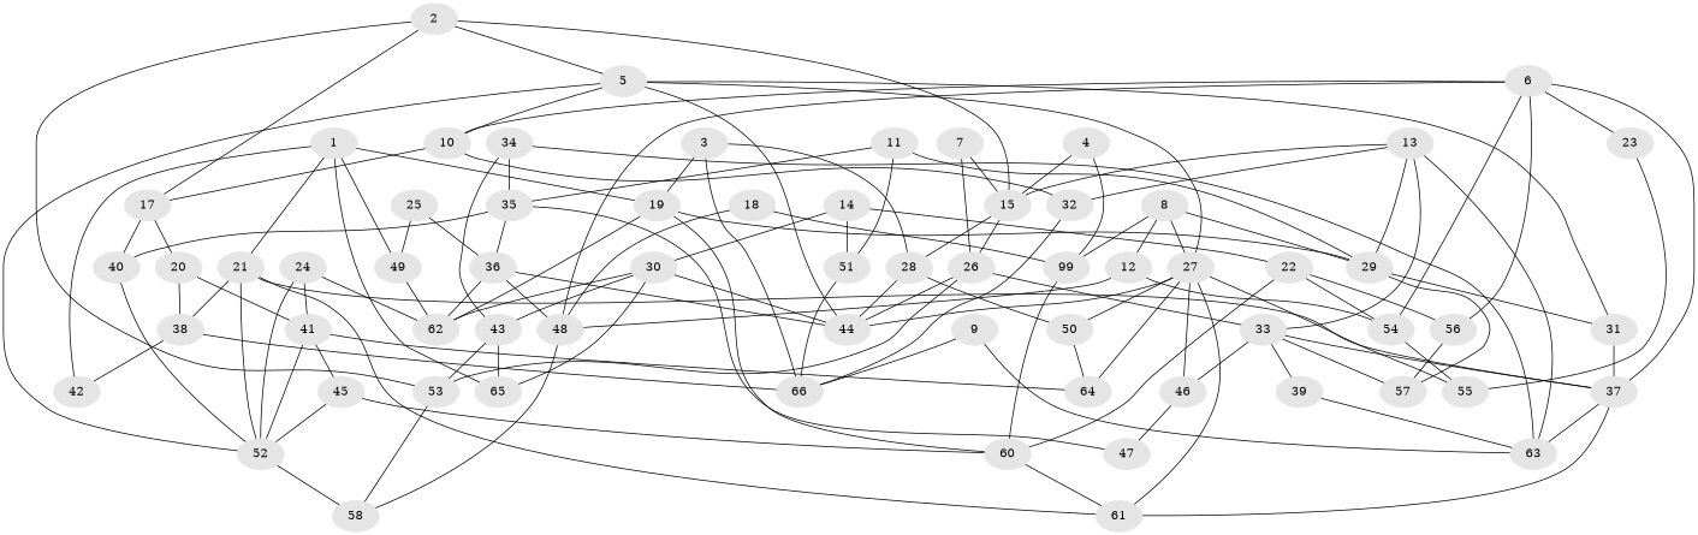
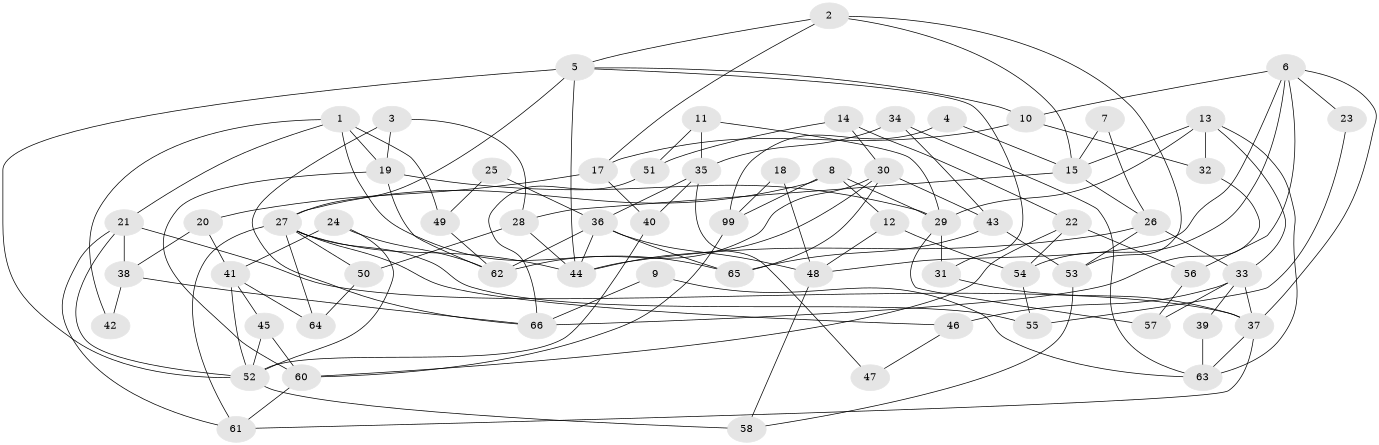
  graph {
    node [color=gray90 style=filled]
    1
    19
    21
    42
    49
    65
    29
    60
    62
    52
    37
    38
    61
    2
    5
    15
    17
    53
    10
    27
    31
    44
    28
    26
    20
    40
    58
    3
    66
    50
    4
    n32 [label=99]
    32
    55
    46
    64
    6
    23
    48
    54
    56
    63
    57
    7
    33
    8
    12
    9
    11
    35
    51
    36
    47
    13
    39
    14
    22
    30
    43
    41
    18
    45
    24
    25
    34
    1 -- 19
    1 -- 21
    1 -- 42
    1 -- 49
    1 -- 65
    19 -- 29
    19 -- 60
    19 -- 62
    21 -- 52
    21 -- 37
    21 -- 38
    21 -- 61
    49 -- 62
    29 -- 31
    29 -- 57
    60 -- 61
    52 -- 58
    37 -- 61
    37 -- 63
    38 -- 42
    38 -- 66
    2 -- 5
    2 -- 15
    2 -- 17
    2 -- 53
    5 -- 52
    5 -- 10
    5 -- 27
    5 -- 31
    5 -- 44
    15 -- 28
    15 -- 26
    17 -- 20
    17 -- 40
    53 -- 58
    10 -- 17
    10 -- 32
    27 -- 61
    27 -- 44
    27 -- 50
    27 -- 55
    27 -- 46
    27 -- 64
    31 -- 37
    28 -- 44
    28 -- 50
    26 -- 53
    26 -- 44
    26 -- 33
    20 -- 38
    20 -- 41
    40 -- 52
    3 -- 19
    3 -- 28
    3 -- 66
    50 -- 64
    4 -- 15
    4 -- n32
    n32 -- 60
    32 -- 66
    46 -- 47
    6 -- 37
    6 -- 10
    6 -- 23
    6 -- 48
    6 -- 54
    6 -- 56
    23 -- 55
    48 -- 58
    54 -- 55
    56 -- 57
    7 -- 15
    7 -- 26
    33 -- 37
    33 -- 46
    33 -- 57
    33 -- 39
    8 -- 29
    8 -- 27
    8 -- n32
    8 -- 12
    12 -- 48
    12 -- 54
    9 -- 66
    9 -- 63
    11 -- 29
    11 -- 35
    11 -- 51
    35 -- 40
    35 -- 36
    35 -- 47
    51 -- 66
+   36 -- 65
    36 -- 62
    36 -- 44
    36 -- 48
    13 -- 29
    13 -- 15
    13 -- 32
    13 -- 63
    13 -- 33
    39 -- 63
    14 -- 51
    14 -- 22
    14 -- 30
    22 -- 60
    22 -- 54
    22 -- 56
    30 -- 65
    30 -- 62
    30 -- 44
    30 -- 43
    43 -- 65
    43 -- 53
    41 -- 52
    41 -- 64
    41 -- 45
    18 -- n32
    18 -- 48
    45 -- 60
    45 -- 52
    24 -- 62
    24 -- 52
    24 -- 41
    25 -- 49
    25 -- 36
    34 -- 63
    34 -- 35
    34 -- 43
  }
